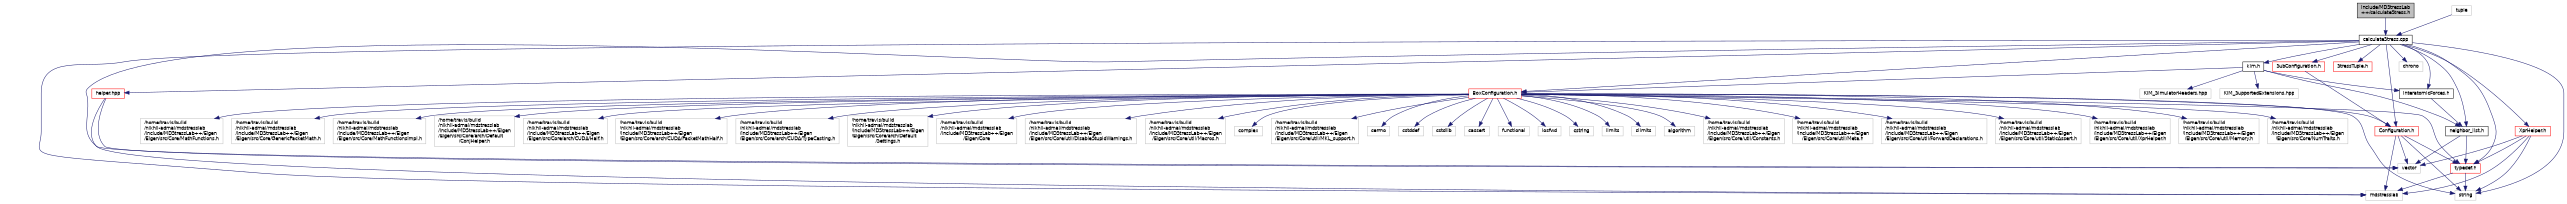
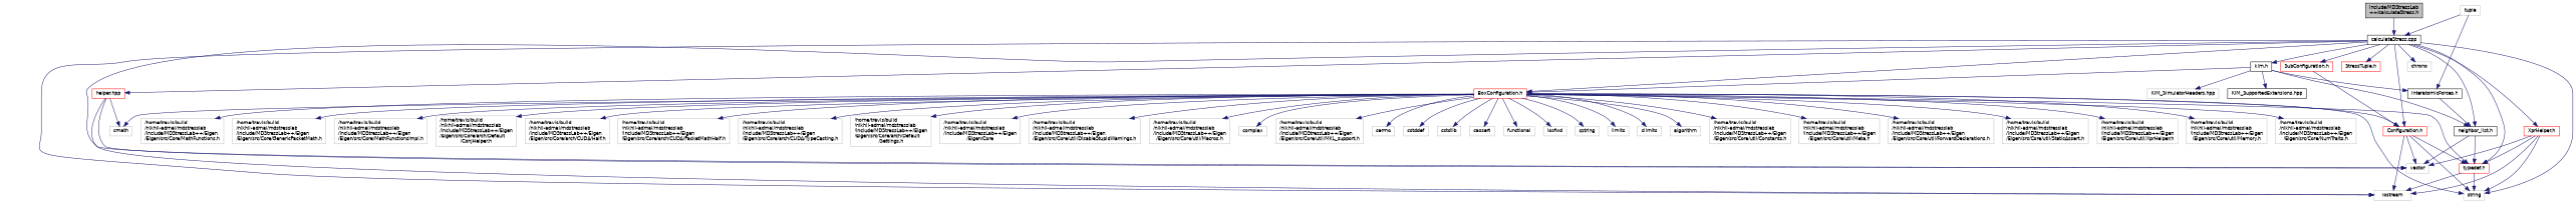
  digraph {
    node [color=grey75 fillcolor=white fontname=Helvetica fontsize=10 shape=record style=filled]
    edge [color=midnightblue fontname=Helvetica fontsize=10 labelfontname=Helvetica labelfontsize=10 style=solid]
    n1 [color=black fillcolor=grey75 fontcolor=black height=0.2 label="include/MDStressLab\l++/calculateStress.h" width=0.4]
    n2 [color=black height=0.2 label="calculateStress.cpp" width=0.4]
    n3 [height=0.2 label=string width=0.4]
-   n4 [height=0.2 label=mdstresslab width=0.4]
+   n4 [height=0.2 label=iostream width=0.4]
    n5 [height=0.2 label=vector width=0.4]
    n6 [color=black height=0.2 label="neighbor_list.h" width=0.4]
    n7 [color=red height=0.2 label="typedef.h" width=0.4]
    n8 [color=black height=0.2 label="InteratomicForces.h" width=0.4]
    n9 [color=black height=0.2 label="kim.h" width=0.4]
    n10 [color=red height=0.2 label="BoxConfiguration.h" width=0.4]
    n11 [color=red height=0.2 label="Configuration.h" width=0.4]
    n12 [color=red height=0.2 label="SubConfiguration.h" width=0.4]
    n13 [color=red height=0.2 label="XprHelper.h" width=0.4]
    n14 [color=red height=0.2 label="StressTuple.h" width=0.4]
    n15 [color=red height=0.2 label="helper.hpp" width=0.4]
    n16 [height=0.2 label=chrono width=0.4]
    n17 [height=0.2 label="KIM_SimulatorHeaders.hpp" width=0.4]
-   n18 [height=0.2 label="KIM_SupportedExtensions.hpp" width=0.4]
+   n18 [color=black height=0.2 label="KIM_SupportedExtensions.hpp" width=0.4]
    n19 [height=0.2 label="/home/travis/build\l/nikhil-admal/mdstresslab\l/include/MDStressLab++/Eigen\l/Eigen/Core" width=0.4]
    n20 [height=0.2 label="/home/travis/build\l/nikhil-admal/mdstresslab\l/include/MDStressLab++/Eigen\l/Eigen/src/Core/util/DisableStupidWarnings.h" width=0.4]
    n21 [height=0.2 label="/home/travis/build\l/nikhil-admal/mdstresslab\l/include/MDStressLab++/Eigen\l/Eigen/src/Core/util/Macros.h" width=0.4]
    n22 [height=0.2 label=complex width=0.4]
    n23 [height=0.2 label="/home/travis/build\l/nikhil-admal/mdstresslab\l/include/MDStressLab++/Eigen\l/Eigen/src/Core/util/MKL_support.h" width=0.4]
    n24 [height=0.2 label=cerrno width=0.4]
    n25 [height=0.2 label=cstddef width=0.4]
    n26 [height=0.2 label=cstdlib width=0.4]
+   n27 [height=0.2 label=cmath width=0.4]
    n28 [height=0.2 label=cassert width=0.4]
    n29 [height=0.2 label=functional width=0.4]
    n30 [height=0.2 label=iosfwd width=0.4]
    n31 [height=0.2 label=cstring width=0.4]
    n32 [height=0.2 label=limits width=0.4]
    n33 [height=0.2 label=climits width=0.4]
    n34 [height=0.2 label=algorithm width=0.4]
    n35 [height=0.2 label="/home/travis/build\l/nikhil-admal/mdstresslab\l/include/MDStressLab++/Eigen\l/Eigen/src/Core/util/Constants.h" width=0.4]
    n36 [height=0.2 label="/home/travis/build\l/nikhil-admal/mdstresslab\l/include/MDStressLab++/Eigen\l/Eigen/src/Core/util/Meta.h" width=0.4]
    n37 [height=0.2 label="/home/travis/build\l/nikhil-admal/mdstresslab\l/include/MDStressLab++/Eigen\l/Eigen/src/Core/util/ForwardDeclarations.h" width=0.4]
    n38 [height=0.2 label="/home/travis/build\l/nikhil-admal/mdstresslab\l/include/MDStressLab++/Eigen\l/Eigen/src/Core/util/StaticAssert.h" width=0.4]
    n39 [height=0.2 label="/home/travis/build\l/nikhil-admal/mdstresslab\l/include/MDStressLab++/Eigen\l/Eigen/src/Core/util/XprHelper.h" width=0.4]
    n40 [height=0.2 label="/home/travis/build\l/nikhil-admal/mdstresslab\l/include/MDStressLab++/Eigen\l/Eigen/src/Core/util/Memory.h" width=0.4]
    n41 [height=0.2 label="/home/travis/build\l/nikhil-admal/mdstresslab\l/include/MDStressLab++/Eigen\l/Eigen/src/Core/NumTraits.h" width=0.4]
    n42 [height=0.2 label="/home/travis/build\l/nikhil-admal/mdstresslab\l/include/MDStressLab++/Eigen\l/Eigen/src/Core/MathFunctions.h" width=0.4]
    n43 [height=0.2 label="/home/travis/build\l/nikhil-admal/mdstresslab\l/include/MDStressLab++/Eigen\l/Eigen/src/Core/GenericPacketMath.h" width=0.4]
    n44 [height=0.2 label="/home/travis/build\l/nikhil-admal/mdstresslab\l/include/MDStressLab++/Eigen\l/Eigen/src/Core/MathFunctionsImpl.h" width=0.4]
    n45 [height=0.2 label="/home/travis/build\l/nikhil-admal/mdstresslab\l/include/MDStressLab++/Eigen\l/Eigen/src/Core/arch/Default\l/ConjHelper.h" width=0.4]
    n46 [height=0.2 label="/home/travis/build\l/nikhil-admal/mdstresslab\l/include/MDStressLab++/Eigen\l/Eigen/src/Core/arch/CUDA/Half.h" width=0.4]
    n47 [height=0.2 label="/home/travis/build\l/nikhil-admal/mdstresslab\l/include/MDStressLab++/Eigen\l/Eigen/src/Core/arch/CUDA/PacketMathHalf.h" width=0.4]
    n48 [height=0.2 label="/home/travis/build\l/nikhil-admal/mdstresslab\l/include/MDStressLab++/Eigen\l/Eigen/src/Core/arch/CUDA/TypeCasting.h" width=0.4]
    n49 [height=0.2 label="/home/travis/build\l/nikhil-admal/mdstresslab\l/include/MDStressLab++/Eigen\l/Eigen/src/Core/arch/Default\l/Settings.h" width=0.4]
    n50 [height=0.2 label=tuple width=0.4]
    n1 -> n2
    n2 -> n3
    n2 -> n4
    n2 -> n5
    n2 -> n6
    n2 -> n7
-   n2 -> n8
+   n50 -> n8
    n2 -> n9
    n2 -> n10
    n2 -> n11
    n2 -> n12
    n2 -> n13
    n2 -> n14
    n2 -> n15
    n2 -> n16
    n6 -> n5
    n6 -> n7
    n7 -> n3
    n7 -> n4
    n8 -> n6
    n9 -> n6
    n9 -> n8
    n9 -> n10
    n9 -> n17
    n9 -> n18
    n10 -> n3
    n10 -> n7
    n10 -> n11
    n10 -> n19
    n10 -> n20
    n10 -> n21
    n10 -> n22
    n10 -> n23
    n10 -> n24
    n10 -> n25
    n10 -> n26
+   n10 -> n27
    n10 -> n28
    n10 -> n29
    n10 -> n30
    n10 -> n31
    n10 -> n32
    n10 -> n33
    n10 -> n34
    n10 -> n35
    n10 -> n36
    n10 -> n37
    n10 -> n38
    n10 -> n39
    n10 -> n40
    n10 -> n41
    n10 -> n42
    n10 -> n43
    n10 -> n44
    n10 -> n45
    n10 -> n46
    n10 -> n47
    n10 -> n48
    n10 -> n49
    n11 -> n3
    n11 -> n4
    n11 -> n5
    n11 -> n7
    n12 -> n11
    n13 -> n3
    n13 -> n4
    n13 -> n5
    n13 -> n7
    n15 -> n4
    n15 -> n5
+   n15 -> n27
    n50 -> n2
  }
